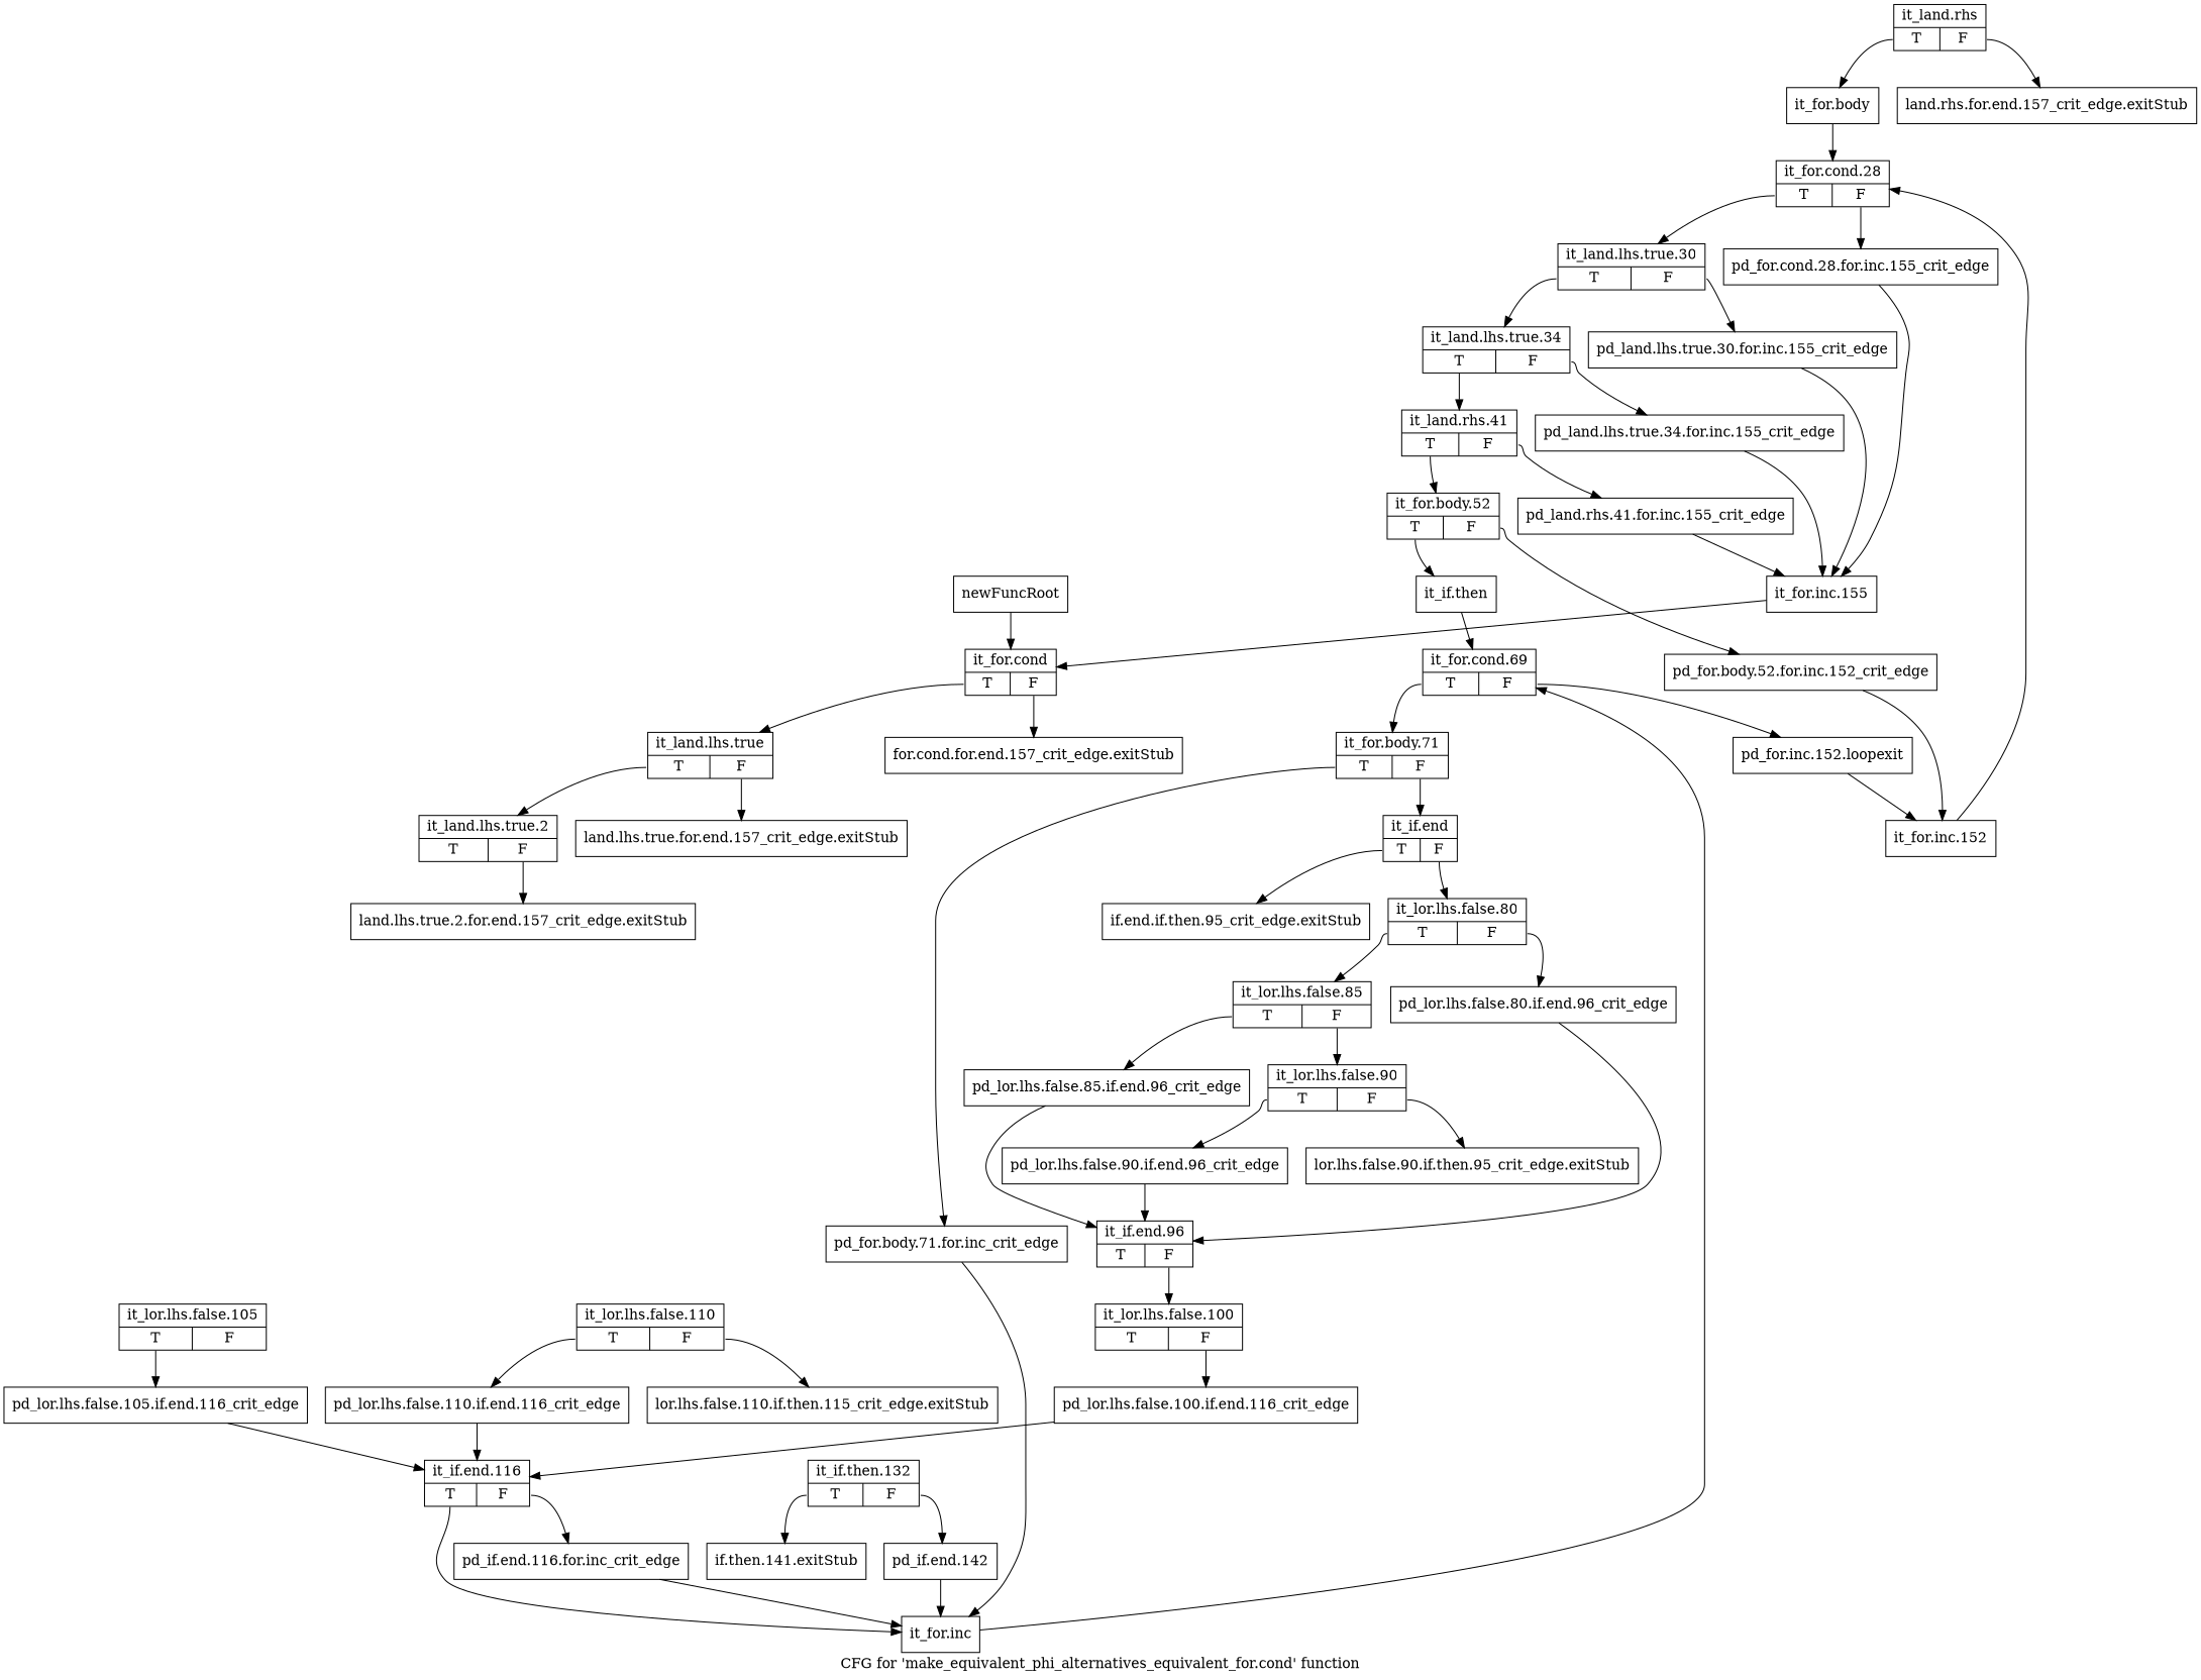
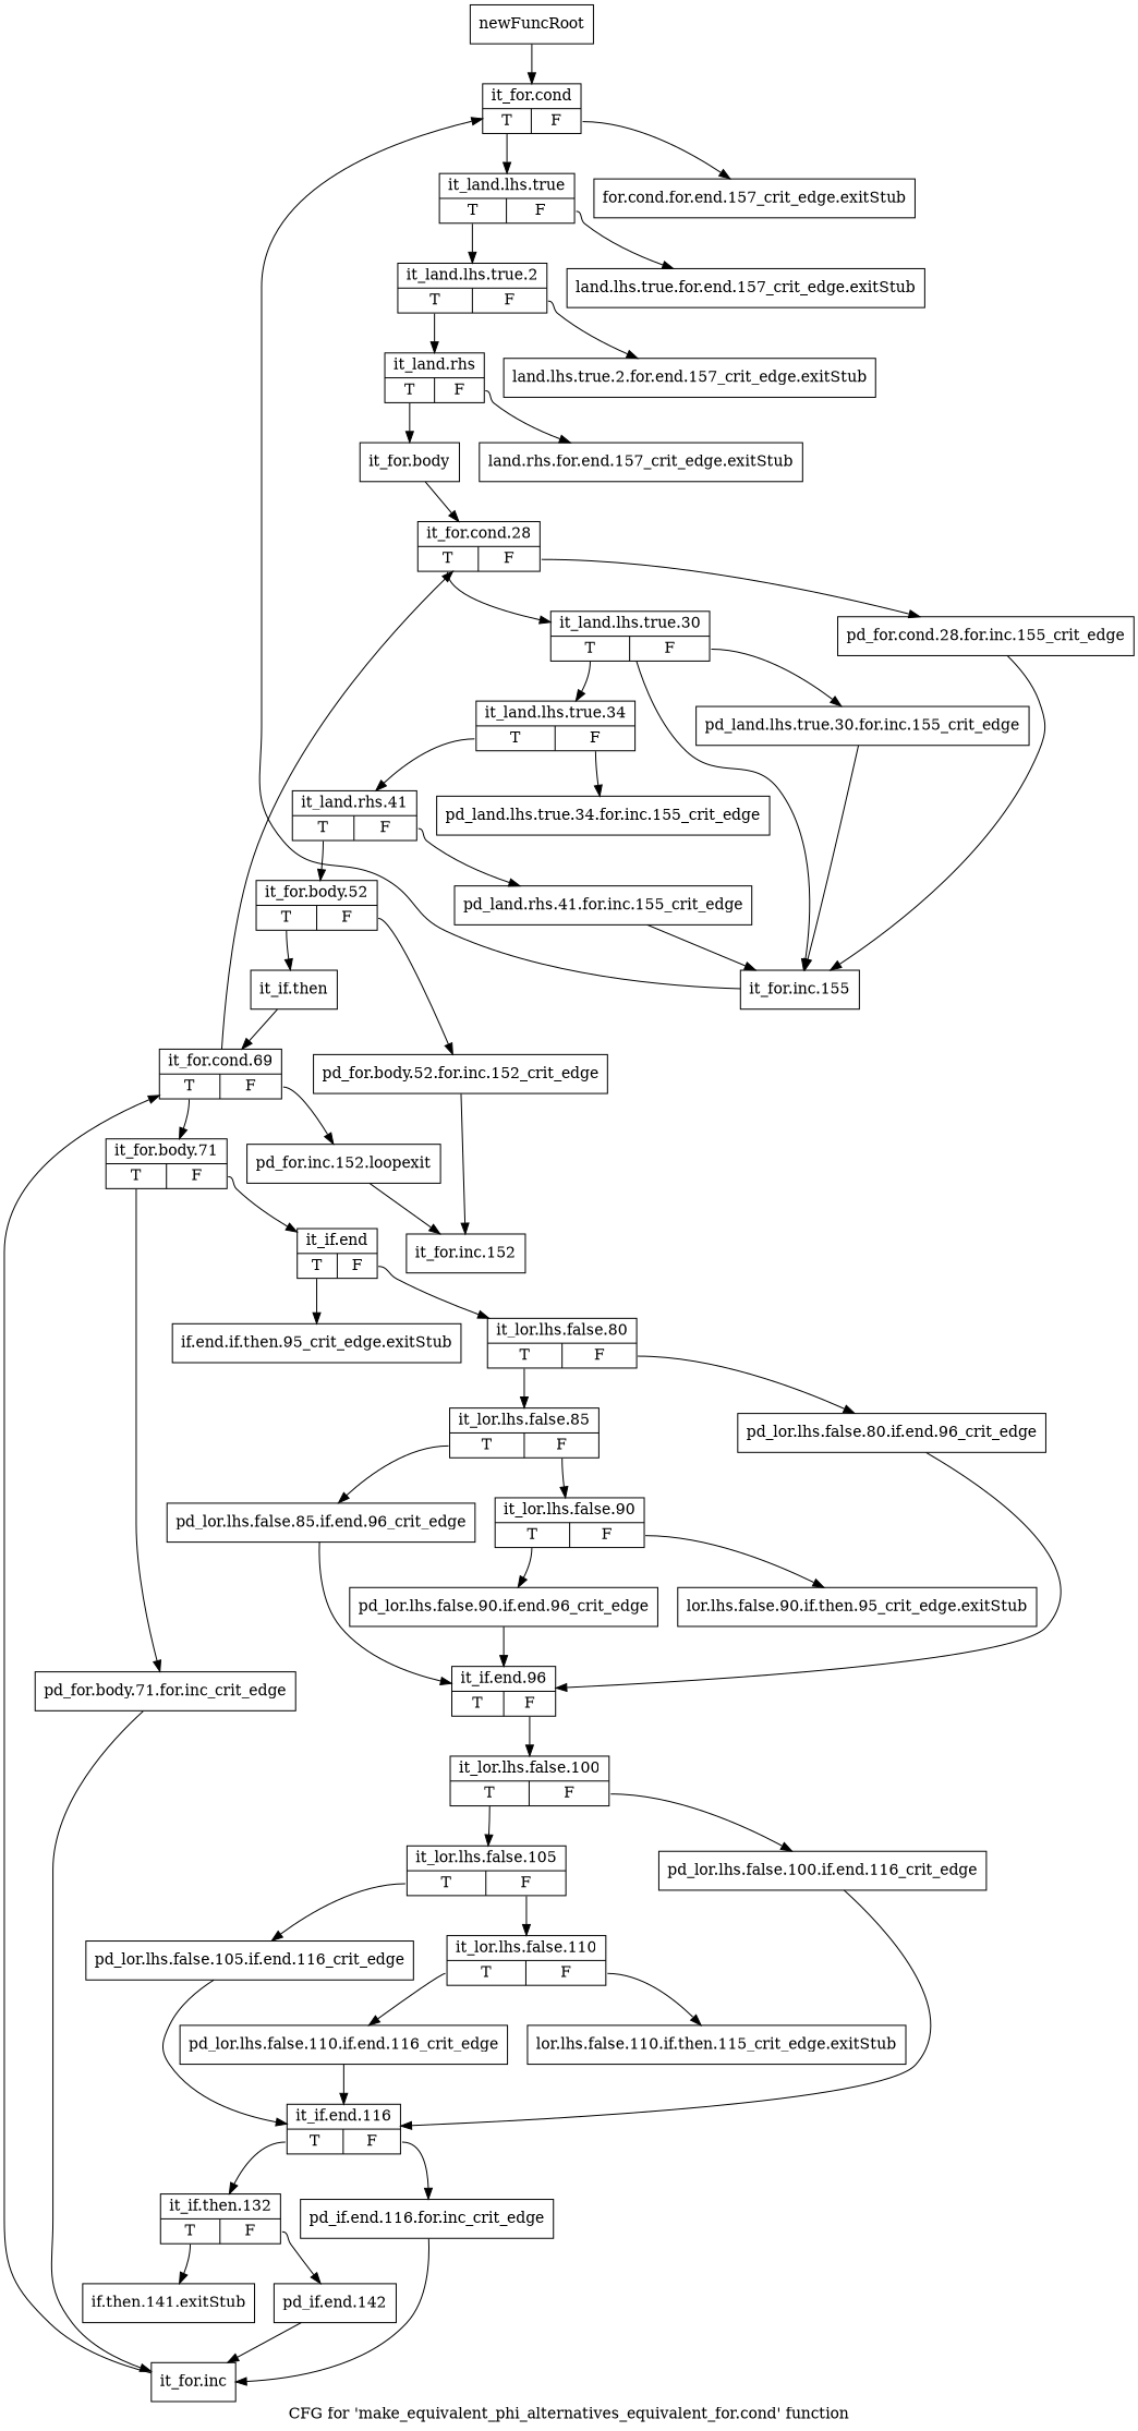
  digraph {
    label="CFG for 'make_equivalent_phi_alternatives_equivalent_for.cond' function"
    node [shape=record]
    n1 [label="{newFuncRoot}"]
    n2 [label="{it_for.cond|{<s0>T|<s1>F}}"]
    n3 [label="{for.cond.for.end.157_crit_edge.exitStub}"]
    n4 [label="{it_land.lhs.true|{<s0>T|<s1>F}}"]
    n5 [label="{land.lhs.true.for.end.157_crit_edge.exitStub}"]
    n6 [label="{it_land.lhs.true.2|{<s0>T|<s1>F}}"]
    n7 [label="{land.lhs.true.2.for.end.157_crit_edge.exitStub}"]
    n8 [label="{land.rhs.for.end.157_crit_edge.exitStub}"]
    n9 [label="{if.end.if.then.95_crit_edge.exitStub}"]
    n10 [label="{lor.lhs.false.90.if.then.95_crit_edge.exitStub}"]
    n11 [label="{lor.lhs.false.110.if.then.115_crit_edge.exitStub}"]
    n12 [label="{if.then.141.exitStub}"]
    n13 [label="{it_land.rhs|{<s0>T|<s1>F}}"]
    n14 [label="{it_for.body}"]
    n15 [label="{it_for.cond.28|{<s0>T|<s1>F}}"]
    n16 [label="{it_land.lhs.true.30|{<s0>T|<s1>F}}"]
    n17 [label="{pd_for.cond.28.for.inc.155_crit_edge}"]
    n18 [label="{it_land.lhs.true.34|{<s0>T|<s1>F}}"]
    n19 [label="{pd_land.lhs.true.30.for.inc.155_crit_edge}"]
    n20 [label="{it_for.inc.155}"]
    n21 [label="{it_land.rhs.41|{<s0>T|<s1>F}}"]
    n22 [label="{pd_land.lhs.true.34.for.inc.155_crit_edge}"]
    n23 [label="{it_for.body.52|{<s0>T|<s1>F}}"]
    n24 [label="{pd_land.rhs.41.for.inc.155_crit_edge}"]
    n25 [label="{it_if.then}"]
    n26 [label="{pd_for.body.52.for.inc.152_crit_edge}"]
    n27 [label="{it_for.cond.69|{<s0>T|<s1>F}}"]
    n28 [label="{it_for.inc.152}"]
    n29 [label="{it_for.body.71|{<s0>T|<s1>F}}"]
    n30 [label="{pd_for.inc.152.loopexit}"]
    n31 [label="{pd_for.body.71.for.inc_crit_edge}"]
    n32 [label="{it_if.end|{<s0>T|<s1>F}}"]
    n33 [label="{it_for.inc}"]
    n34 [label="{it_lor.lhs.false.80|{<s0>T|<s1>F}}"]
    n35 [label="{it_lor.lhs.false.85|{<s0>T|<s1>F}}"]
    n36 [label="{pd_lor.lhs.false.80.if.end.96_crit_edge}"]
    n37 [label="{pd_lor.lhs.false.85.if.end.96_crit_edge}"]
    n38 [label="{it_lor.lhs.false.90|{<s0>T|<s1>F}}"]
    n39 [label="{it_if.end.96|{<s0>T|<s1>F}}"]
    n40 [label="{pd_lor.lhs.false.90.if.end.96_crit_edge}"]
    n41 [label="{it_lor.lhs.false.100|{<s0>T|<s1>F}}"]
    n42 [label="{it_lor.lhs.false.105|{<s0>T|<s1>F}}"]
    n43 [label="{pd_lor.lhs.false.100.if.end.116_crit_edge}"]
    n44 [label="{pd_lor.lhs.false.105.if.end.116_crit_edge}"]
    n45 [label="{it_lor.lhs.false.110|{<s0>T|<s1>F}}"]
    n46 [label="{it_if.end.116|{<s0>T|<s1>F}}"]
    n47 [label="{pd_lor.lhs.false.110.if.end.116_crit_edge}"]
    n48 [label="{it_if.then.132|{<s0>T|<s1>F}}"]
    n49 [label="{pd_if.end.116.for.inc_crit_edge}"]
    n50 [label="{pd_if.end.142}"]
    n1 -> n2
    n2 -> n3 [tailport=s1]
    n2 -> n4 [tailport=s0]
    n4 -> n5 [tailport=s1]
    n4 -> n6 [tailport=s0]
    n6 -> n7 [tailport=s1]
+   n6 -> n13 [tailport=s0]
    n13 -> n8 [tailport=s1]
    n13 -> n14 [tailport=s0]
    n14 -> n15
    n15 -> n16 [tailport=s0]
    n15 -> n17 [tailport=s1]
    n16 -> n18 [tailport=s0]
    n16 -> n19 [tailport=s1]
    n17 -> n20
    n18 -> n21 [tailport=s0]
    n18 -> n22 [tailport=s1]
    n19 -> n20
    n20 -> n2
    n21 -> n23 [tailport=s0]
    n21 -> n24 [tailport=s1]
-   n22 -> n20
+   n16 -> n20
    n23 -> n25 [tailport=s0]
    n23 -> n26 [tailport=s1]
    n24 -> n20
    n25 -> n27
    n26 -> n28
    n27 -> n29 [tailport=s0]
    n27 -> n30 [tailport=s1]
-   n28 -> n15
+   n27 -> n15
    n29 -> n31 [tailport=s0]
    n29 -> n32 [tailport=s1]
    n30 -> n28
    n31 -> n33
    n32 -> n9 [tailport=s0]
    n32 -> n34 [tailport=s1]
    n33 -> n27
    n34 -> n35 [tailport=s0]
    n34 -> n36 [tailport=s1]
    n35 -> n37 [tailport=s0]
    n35 -> n38 [tailport=s1]
    n36 -> n39
    n37 -> n39
    n38 -> n10 [tailport=s1]
    n38 -> n40 [tailport=s0]
    n39 -> n41 [tailport=s1]
    n40 -> n39
+   n41 -> n42 [tailport=s0]
    n41 -> n43 [tailport=s1]
    n42 -> n44 [tailport=s0]
+   n42 -> n45 [tailport=s1]
    n43 -> n46
    n44 -> n46
    n45 -> n11 [tailport=s1]
    n45 -> n47 [tailport=s0]
-   n46 -> n33 [tailport=s0]
+   n46 -> n48 [tailport=s0]
    n46 -> n49 [tailport=s1]
    n47 -> n46
    n48 -> n12 [tailport=s0]
    n48 -> n50 [tailport=s1]
    n49 -> n33
    n50 -> n33
  }
